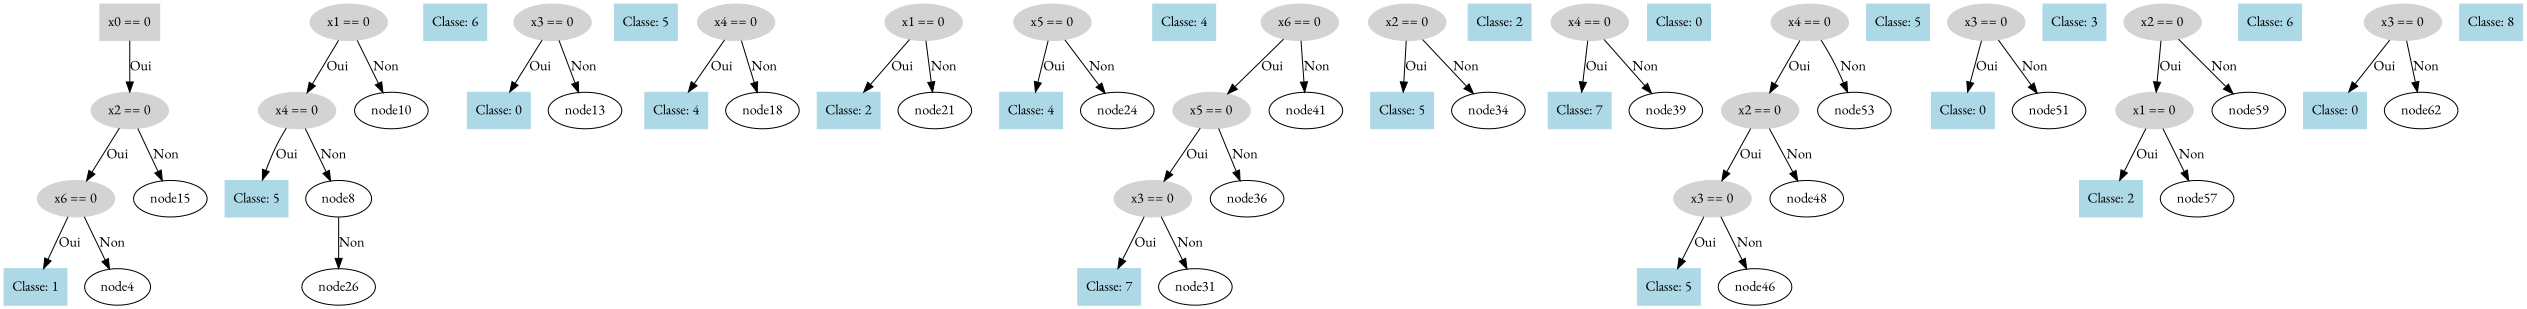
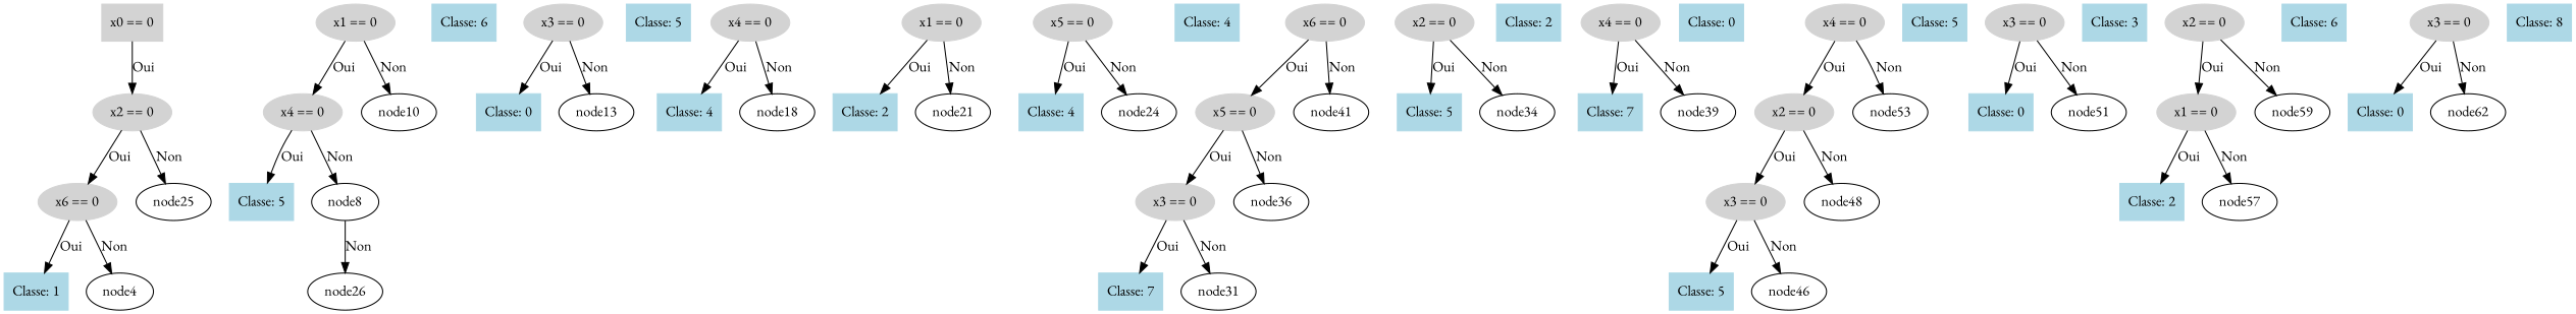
  digraph {
    fontname="EB Garamond"
    node [color=lightblue fontname="EB Garamond" shape=box style=filled]
    edge [fontname="EB Garamond"]
    n1 [color=lightgray label="x0 == 0"]
    n2 [color=lightgray label="x2 == 0" shape=ellipse]
    n3 [color=lightgray label="x6 == 0" shape=ellipse]
-   node15 [color="" shape="" style=""]
+   node15 [label=node25 color="" shape="" style=""]
    node26 [color="" shape="" style=""]
    n6 [label="Classe: 1"]
    node4 [color="" shape="" style=""]
    n8 [color=lightgray label="x1 == 0" shape=ellipse]
    n9 [color=lightgray label="x4 == 0" shape=ellipse]
    node10 [color="" shape="" style=""]
    n11 [label="Classe: 5"]
    node8 [color="" shape="" style=""]
    n13 [label="Classe: 6"]
    n14 [color=lightgray label="x3 == 0" shape=ellipse]
    n15 [label="Classe: 0"]
    node13 [color="" shape="" style=""]
    n17 [label="Classe: 5"]
    n18 [color=lightgray label="x4 == 0" shape=ellipse]
    n19 [label="Classe: 4"]
    node18 [color="" shape="" style=""]
    n21 [color=lightgray label="x1 == 0" shape=ellipse]
    n22 [label="Classe: 2"]
    node21 [color="" shape="" style=""]
    n24 [color=lightgray label="x5 == 0" shape=ellipse]
    n25 [label="Classe: 4"]
    node24 [color="" shape="" style=""]
    n27 [label="Classe: 4"]
    n28 [color=lightgray label="x6 == 0" shape=ellipse]
    n29 [color=lightgray label="x5 == 0" shape=ellipse]
    node41 [color="" shape="" style=""]
    n31 [color=lightgray label="x3 == 0" shape=ellipse]
    node36 [color="" shape="" style=""]
    n33 [label="Classe: 7"]
    node31 [color="" shape="" style=""]
    n35 [color=lightgray label="x2 == 0" shape=ellipse]
    n36 [label="Classe: 5"]
    node34 [color="" shape="" style=""]
    n38 [label="Classe: 2"]
    n39 [color=lightgray label="x4 == 0" shape=ellipse]
    n40 [label="Classe: 7"]
    node39 [color="" shape="" style=""]
    n42 [label="Classe: 0"]
    n43 [color=lightgray label="x4 == 0" shape=ellipse]
    n44 [color=lightgray label="x2 == 0" shape=ellipse]
    node53 [color="" shape="" style=""]
    n46 [color=lightgray label="x3 == 0" shape=ellipse]
    node48 [color="" shape="" style=""]
    n48 [label="Classe: 5"]
    node46 [color="" shape="" style=""]
    n50 [label="Classe: 5"]
    n51 [color=lightgray label="x3 == 0" shape=ellipse]
    n52 [label="Classe: 0"]
    node51 [color="" shape="" style=""]
    n54 [label="Classe: 3"]
    n55 [color=lightgray label="x2 == 0" shape=ellipse]
    n56 [color=lightgray label="x1 == 0" shape=ellipse]
    node59 [color="" shape="" style=""]
    n58 [label="Classe: 2"]
    node57 [color="" shape="" style=""]
    n60 [label="Classe: 6"]
    n61 [color=lightgray label="x3 == 0" shape=ellipse]
    n62 [label="Classe: 0"]
    node62 [color="" shape="" style=""]
    n64 [label="Classe: 8"]
    n1 -> n2 [label=Oui]
    n2 -> n3 [label=Oui]
    n2 -> node15 [label=Non]
    n3 -> n6 [label=Oui]
    n3 -> node4 [label=Non]
    n8 -> n9 [label=Oui]
    n8 -> node10 [label=Non]
    n9 -> n11 [label=Oui]
    n9 -> node8 [label=Non]
    node8 -> node26 [label=Non]
    n14 -> n15 [label=Oui]
    n14 -> node13 [label=Non]
    n18 -> n19 [label=Oui]
    n18 -> node18 [label=Non]
    n21 -> n22 [label=Oui]
    n21 -> node21 [label=Non]
    n24 -> n25 [label=Oui]
    n24 -> node24 [label=Non]
    n28 -> n29 [label=Oui]
    n28 -> node41 [label=Non]
    n29 -> n31 [label=Oui]
    n29 -> node36 [label=Non]
    n31 -> n33 [label=Oui]
    n31 -> node31 [label=Non]
    n35 -> n36 [label=Oui]
    n35 -> node34 [label=Non]
    n39 -> n40 [label=Oui]
    n39 -> node39 [label=Non]
    n43 -> n44 [label=Oui]
    n43 -> node53 [label=Non]
    n44 -> n46 [label=Oui]
    n44 -> node48 [label=Non]
    n46 -> n48 [label=Oui]
    n46 -> node46 [label=Non]
    n51 -> n52 [label=Oui]
    n51 -> node51 [label=Non]
    n55 -> n56 [label=Oui]
    n55 -> node59 [label=Non]
    n56 -> n58 [label=Oui]
    n56 -> node57 [label=Non]
    n61 -> n62 [label=Oui]
    n61 -> node62 [label=Non]
  }
